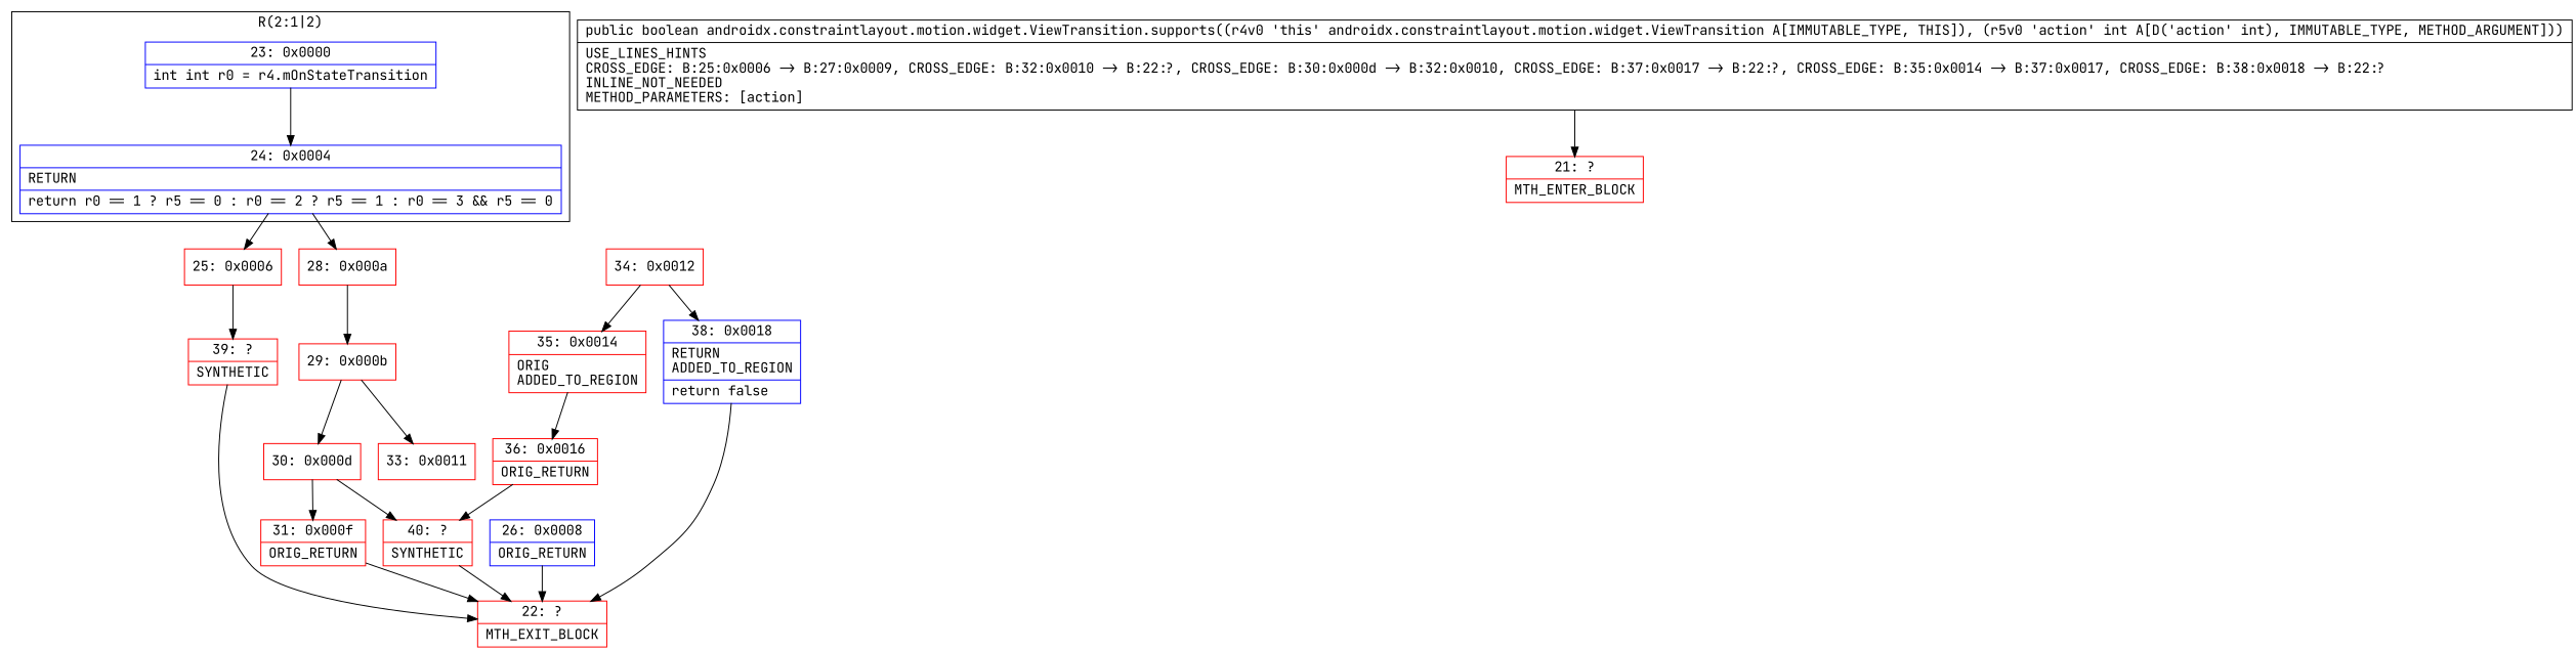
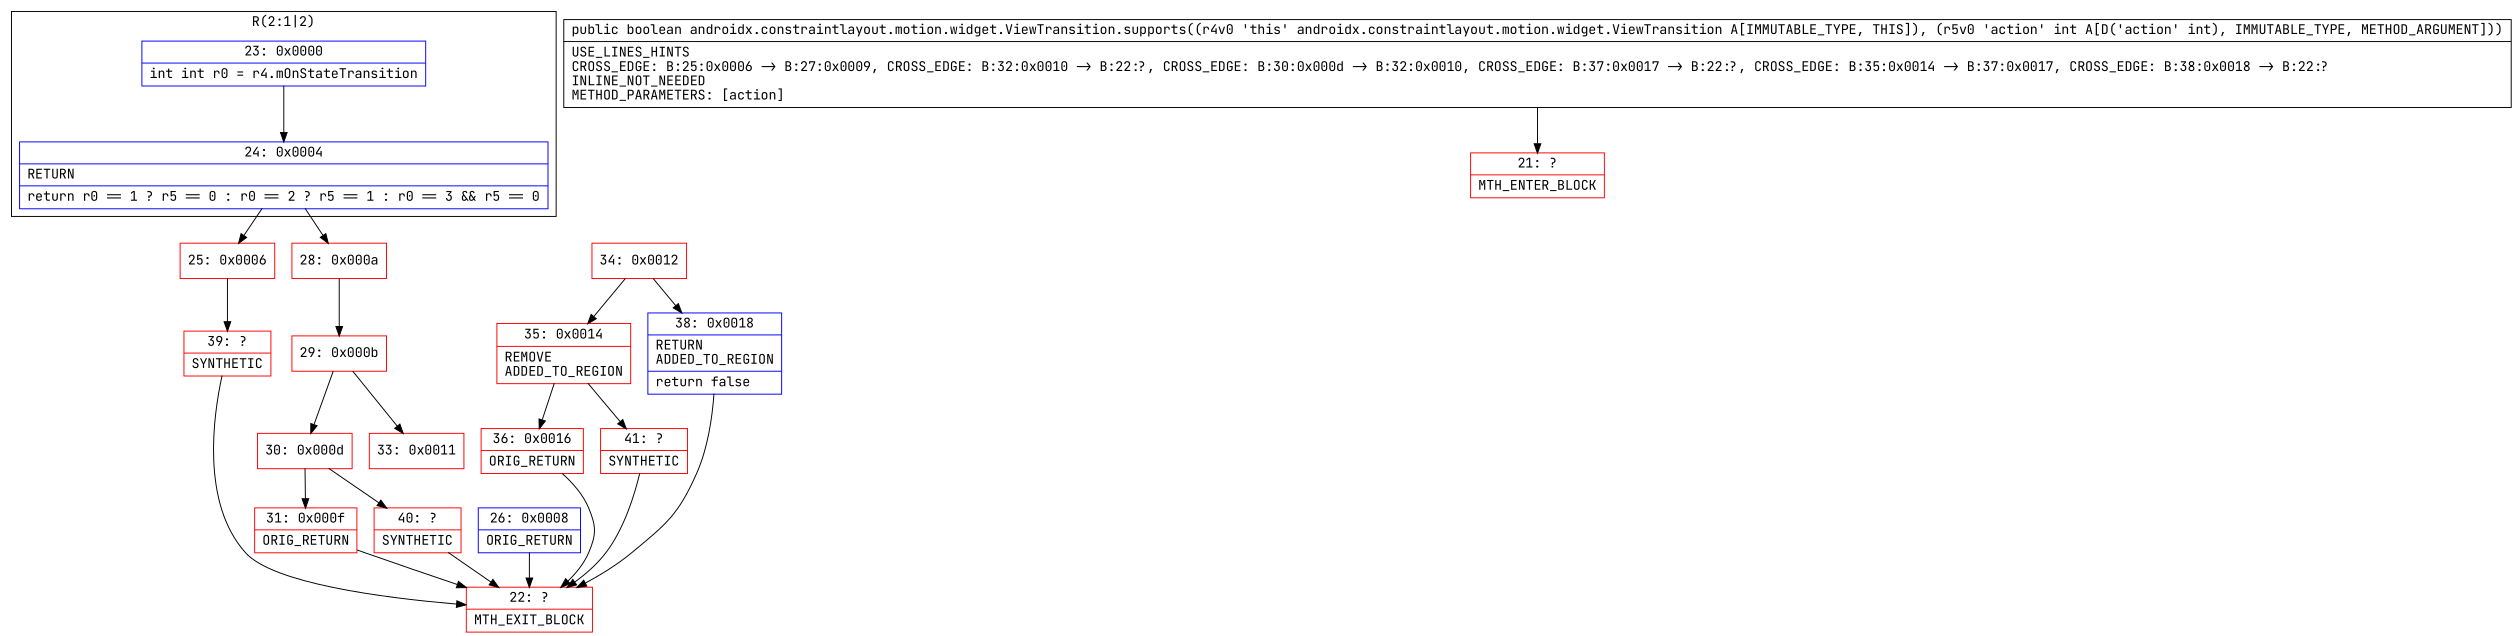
  digraph {
    fontname="JetBrains Mono"
    node [color=red fontname="JetBrains Mono" shape=record]
    edge [fontname="JetBrains Mono"]
    n1 [color=blue label="{23\:\ 0x0000|int int r0 = r4.mOnStateTransition\l}"]
    n2 [color=blue label="{24\:\ 0x0004|RETURN\l|return r0 == 1 ? r5 == 0 : r0 == 2 ? r5 == 1 : r0 == 3 && r5 == 0\l}"]
    n3 [label="{25\:\ 0x0006}"]
    n4 [label="{28\:\ 0x000a}"]
    n5 [label="{39\:\ ?|SYNTHETIC\l}"]
    n6 [label="{29\:\ 0x000b}"]
    n7 [label="{21\:\ ?|MTH_ENTER_BLOCK\l}"]
    n8 [color=blue label="{26\:\ 0x0008|ORIG_RETURN\l}"]
    n9 [label="{22\:\ ?|MTH_EXIT_BLOCK\l}"]
    n10 [label="{30\:\ 0x000d}"]
    n11 [label="{33\:\ 0x0011}"]
    n12 [label="{31\:\ 0x000f|ORIG_RETURN\l}"]
    n13 [label="{40\:\ ?|SYNTHETIC\l}"]
    n14 [label="{34\:\ 0x0012}"]
-   n15 [label="{35\:\ 0x0014|ORIG\lADDED_TO_REGION\l}"]
+   n15 [label="{35\:\ 0x0014|REMOVE\lADDED_TO_REGION\l}"]
    n16 [color=blue label="{38\:\ 0x0018|RETURN\lADDED_TO_REGION\l|return false\l}"]
    n17 [label="{36\:\ 0x0016|ORIG_RETURN\l}"]
+   n18 [label="{41\:\ ?|SYNTHETIC\l}"]
    n19 [label="{public boolean androidx.constraintlayout.motion.widget.ViewTransition.supports((r4v0 'this' androidx.constraintlayout.motion.widget.ViewTransition A[IMMUTABLE_TYPE, THIS]), (r5v0 'action' int A[D('action' int), IMMUTABLE_TYPE, METHOD_ARGUMENT]))  | USE_LINES_HINTS\lCROSS_EDGE: B:25:0x0006 \-\> B:27:0x0009, CROSS_EDGE: B:32:0x0010 \-\> B:22:?, CROSS_EDGE: B:30:0x000d \-\> B:32:0x0010, CROSS_EDGE: B:37:0x0017 \-\> B:22:?, CROSS_EDGE: B:35:0x0014 \-\> B:37:0x0017, CROSS_EDGE: B:38:0x0018 \-\> B:22:?\lINLINE_NOT_NEEDED\lMETHOD_PARAMETERS: [action]\l}" color=""]
    subgraph cluster_1 {
      label="R(2:1|2)"
      n1
      n2
    }
    n1 -> n2
    n2 -> n3
    n2 -> n4
    n3 -> n5
    n4 -> n6
    n5 -> n9
    n6 -> n10
    n6 -> n11
    n8 -> n9
    n10 -> n12
    n10 -> n13
    n12 -> n9
    n13 -> n9
    n14 -> n15
    n14 -> n16
    n15 -> n17
+   n15 -> n18
    n16 -> n9
-   n17 -> n13
+   n17 -> n9
+   n18 -> n9
    n19 -> n7
  }
